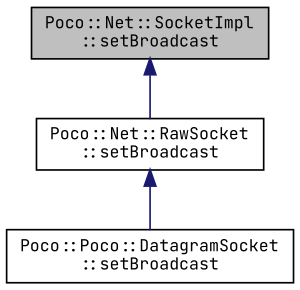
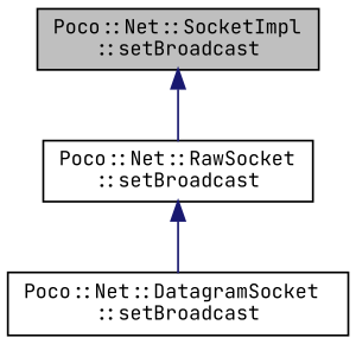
  digraph {
    fontname="JetBrains Mono"
    rankdir=TB
    node [color=black fillcolor=white fontname="JetBrains Mono" fontsize=10 shape=record style=filled]
    edge [color=midnightblue dir=back fontname="JetBrains Mono" fontsize=10 labelfontname=Helvetica labelfontsize=10 style=solid]
    n1 [fillcolor=grey75 fontcolor=black height=0.2 label="Poco::Net::SocketImpl\l::setBroadcast" width=0.4]
    n2 [height=0.2 label="Poco::Net::RawSocket\l::setBroadcast" width=0.4]
-   n3 [height=0.2 label="Poco::Poco::DatagramSocket\l::setBroadcast" width=0.4]
+   n3 [height=0.2 label="Poco::Net::DatagramSocket\l::setBroadcast" width=0.4]
    n1 -> n2
    n2 -> n3
  }
